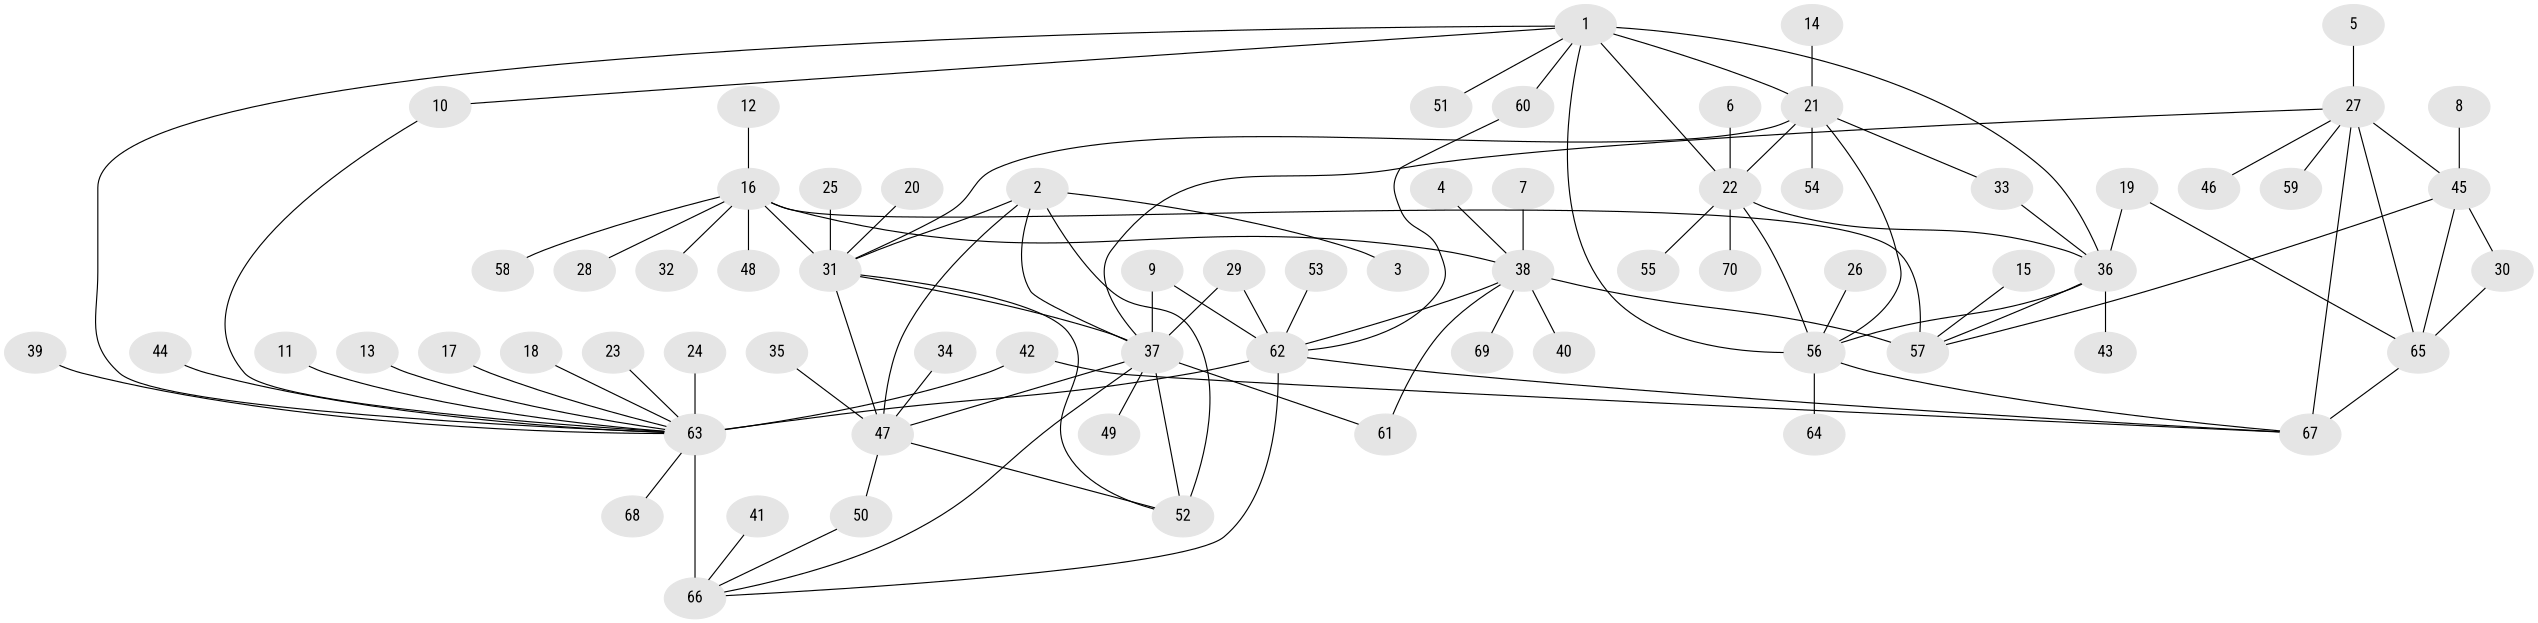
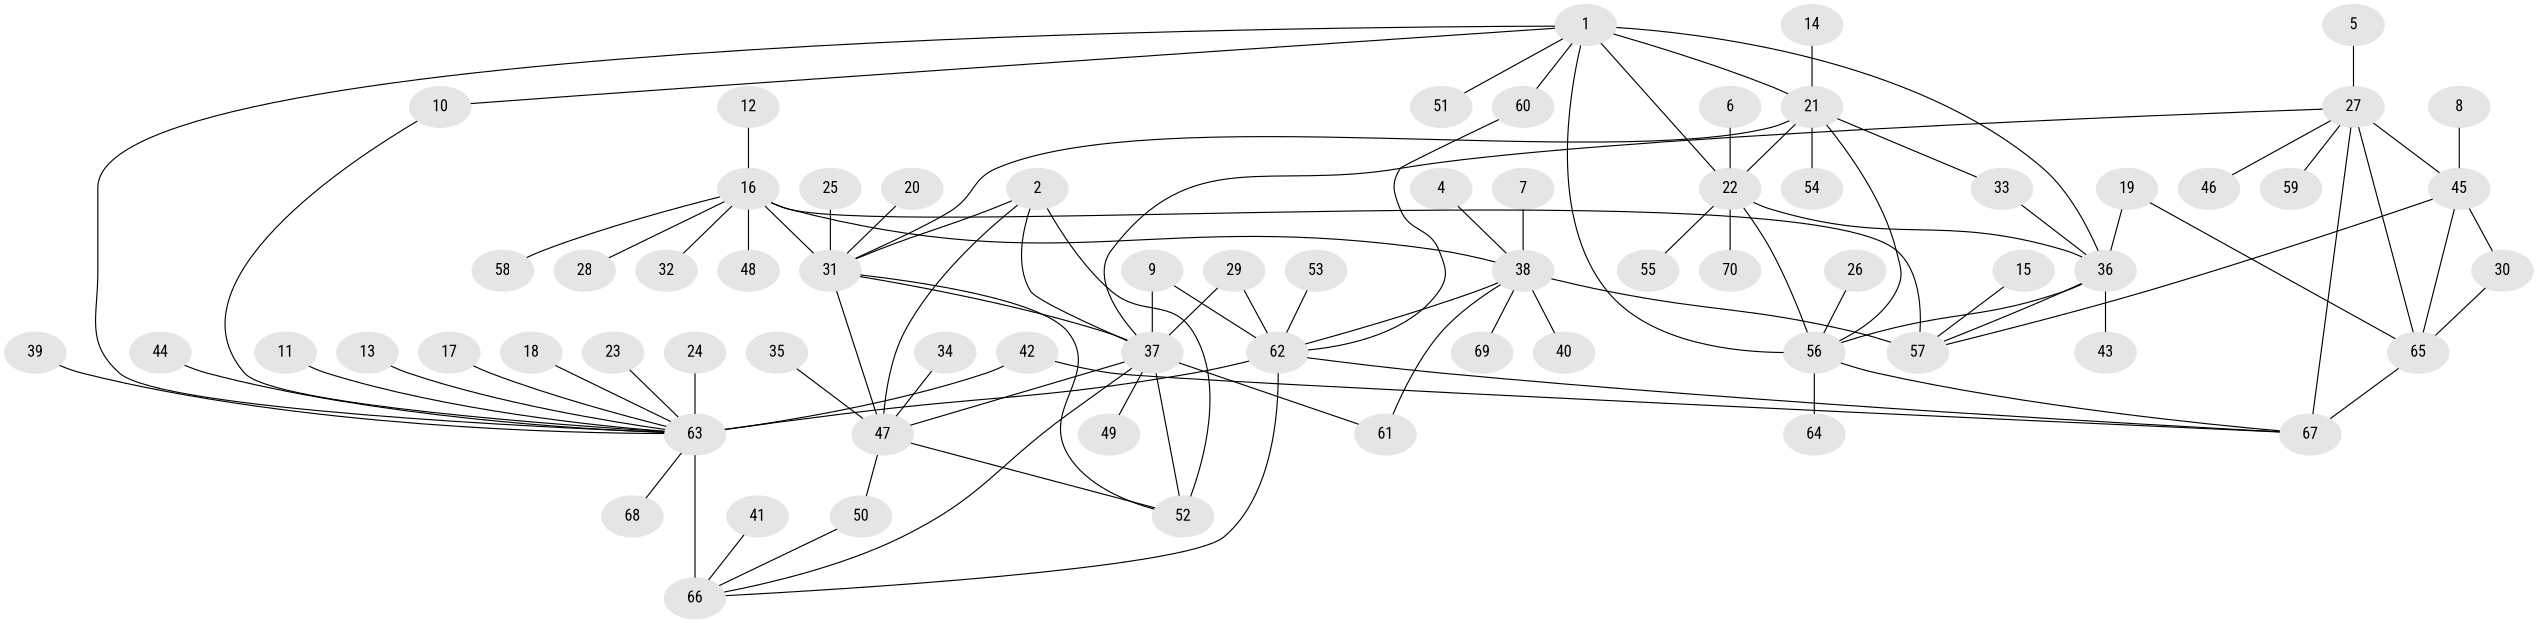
  graph {
    fontname="Roboto Condensed"
    node [color=gray90 fontname="Roboto Condensed" style=filled]
    edge [fontname="Roboto Condensed" weight=1.0]
    1
    10
    21
    22
    36
    51
    56
    60
    63
    31
    33
    54
    55
    70
    57
    43
    67
    64
    62
    66
    68
    2
-   3
    37
    47
    52
    49
    61
    50
    4
    38
    40
    69
    5
    27
    45
    65
    46
    59
    6
    7
    8
    30
    9
    11
    12
    16
    28
    32
    48
    58
    13
    14
    15
    17
    18
    19
    20
    23
    24
    25
    26
    29
    34
    35
    39
    41
    42
    44
    53
    1 -- 10
    1 -- 21 [weight=2.0]
    1 -- 22 [weight=2.0]
    1 -- 36 [weight=2.0]
    1 -- 51
    1 -- 56 [weight=4.0]
    1 -- 60
    1 -- 63
    10 -- 63
    21 -- 22
    21 -- 56 [weight=2.0]
    21 -- 31
    21 -- 33
    21 -- 54
    22 -- 36
    22 -- 56 [weight=2.0]
    22 -- 55
    22 -- 70
    36 -- 56 [weight=2.0]
    36 -- 57
    36 -- 43
    56 -- 67
    56 -- 64
    60 -- 62
    63 -- 66 [weight=5.0]
    63 -- 68
    31 -- 37
    31 -- 47
    31 -- 52
    33 -- 36
    62 -- 63 [weight=5.0]
    62 -- 67
    62 -- 66
    2 -- 31 [weight=3.0]
-   2 -- 3
    2 -- 37 [weight=3.0]
    2 -- 47 [weight=3.0]
    2 -- 52 [weight=3.0]
    37 -- 66
    37 -- 47
    37 -- 52
    37 -- 49
    37 -- 61
    47 -- 52
    47 -- 50
    50 -- 66
    4 -- 38
    38 -- 57 [weight=6.0]
    38 -- 62
    38 -- 61
    38 -- 40
    38 -- 69
    5 -- 27
    27 -- 67 [weight=2.0]
    27 -- 37
    27 -- 45 [weight=3.0]
    27 -- 65
    27 -- 46
    27 -- 59
    45 -- 57
    45 -- 65 [weight=3.0]
    45 -- 30 [weight=6.0]
    65 -- 67 [weight=2.0]
    6 -- 22
    7 -- 38
    8 -- 45
    30 -- 65
    9 -- 62
    9 -- 37
    11 -- 63
    12 -- 16
    16 -- 31
    16 -- 57 [weight=4.0]
    16 -- 38 [weight=6.0]
    16 -- 28
    16 -- 32
    16 -- 48
    16 -- 58
    13 -- 63
    14 -- 21
    15 -- 57
    17 -- 63
    18 -- 63
    19 -- 36
    19 -- 65
    20 -- 31
    23 -- 63
    24 -- 63
    25 -- 31
    26 -- 56
    29 -- 62
    29 -- 37
    34 -- 47
    35 -- 47
    39 -- 63
    41 -- 66
    42 -- 63
    42 -- 67
    44 -- 63
    53 -- 62
  }
